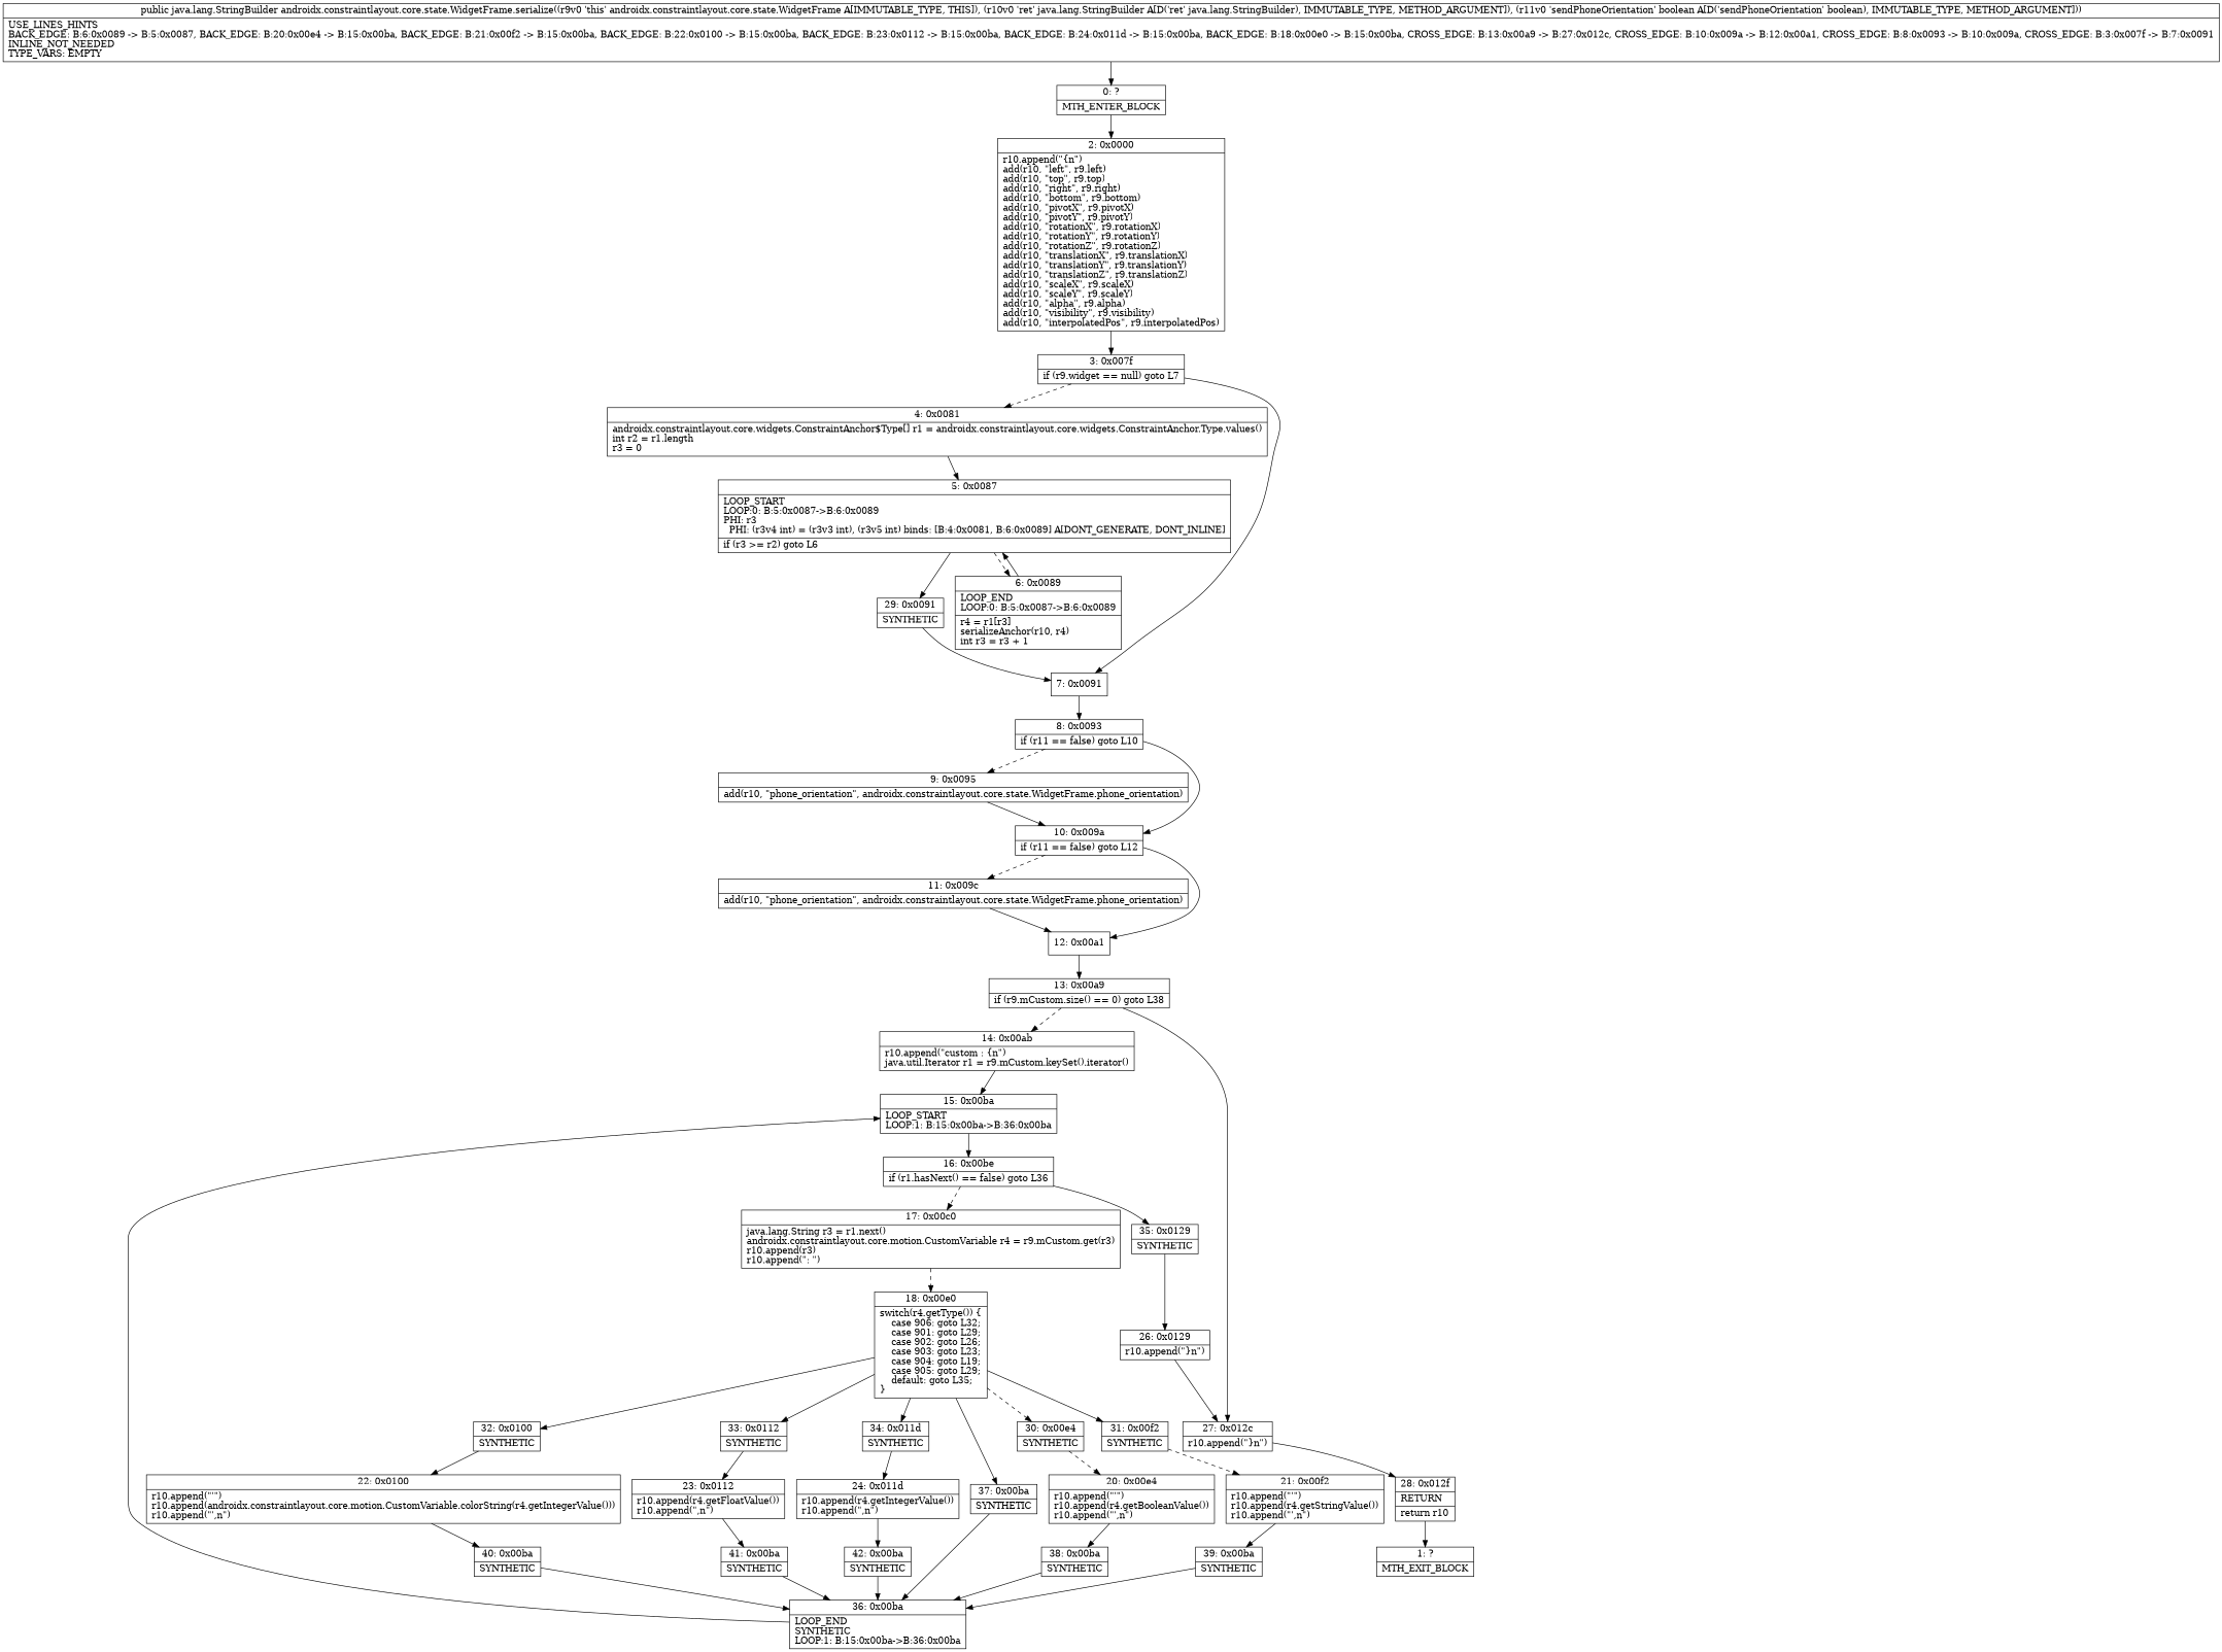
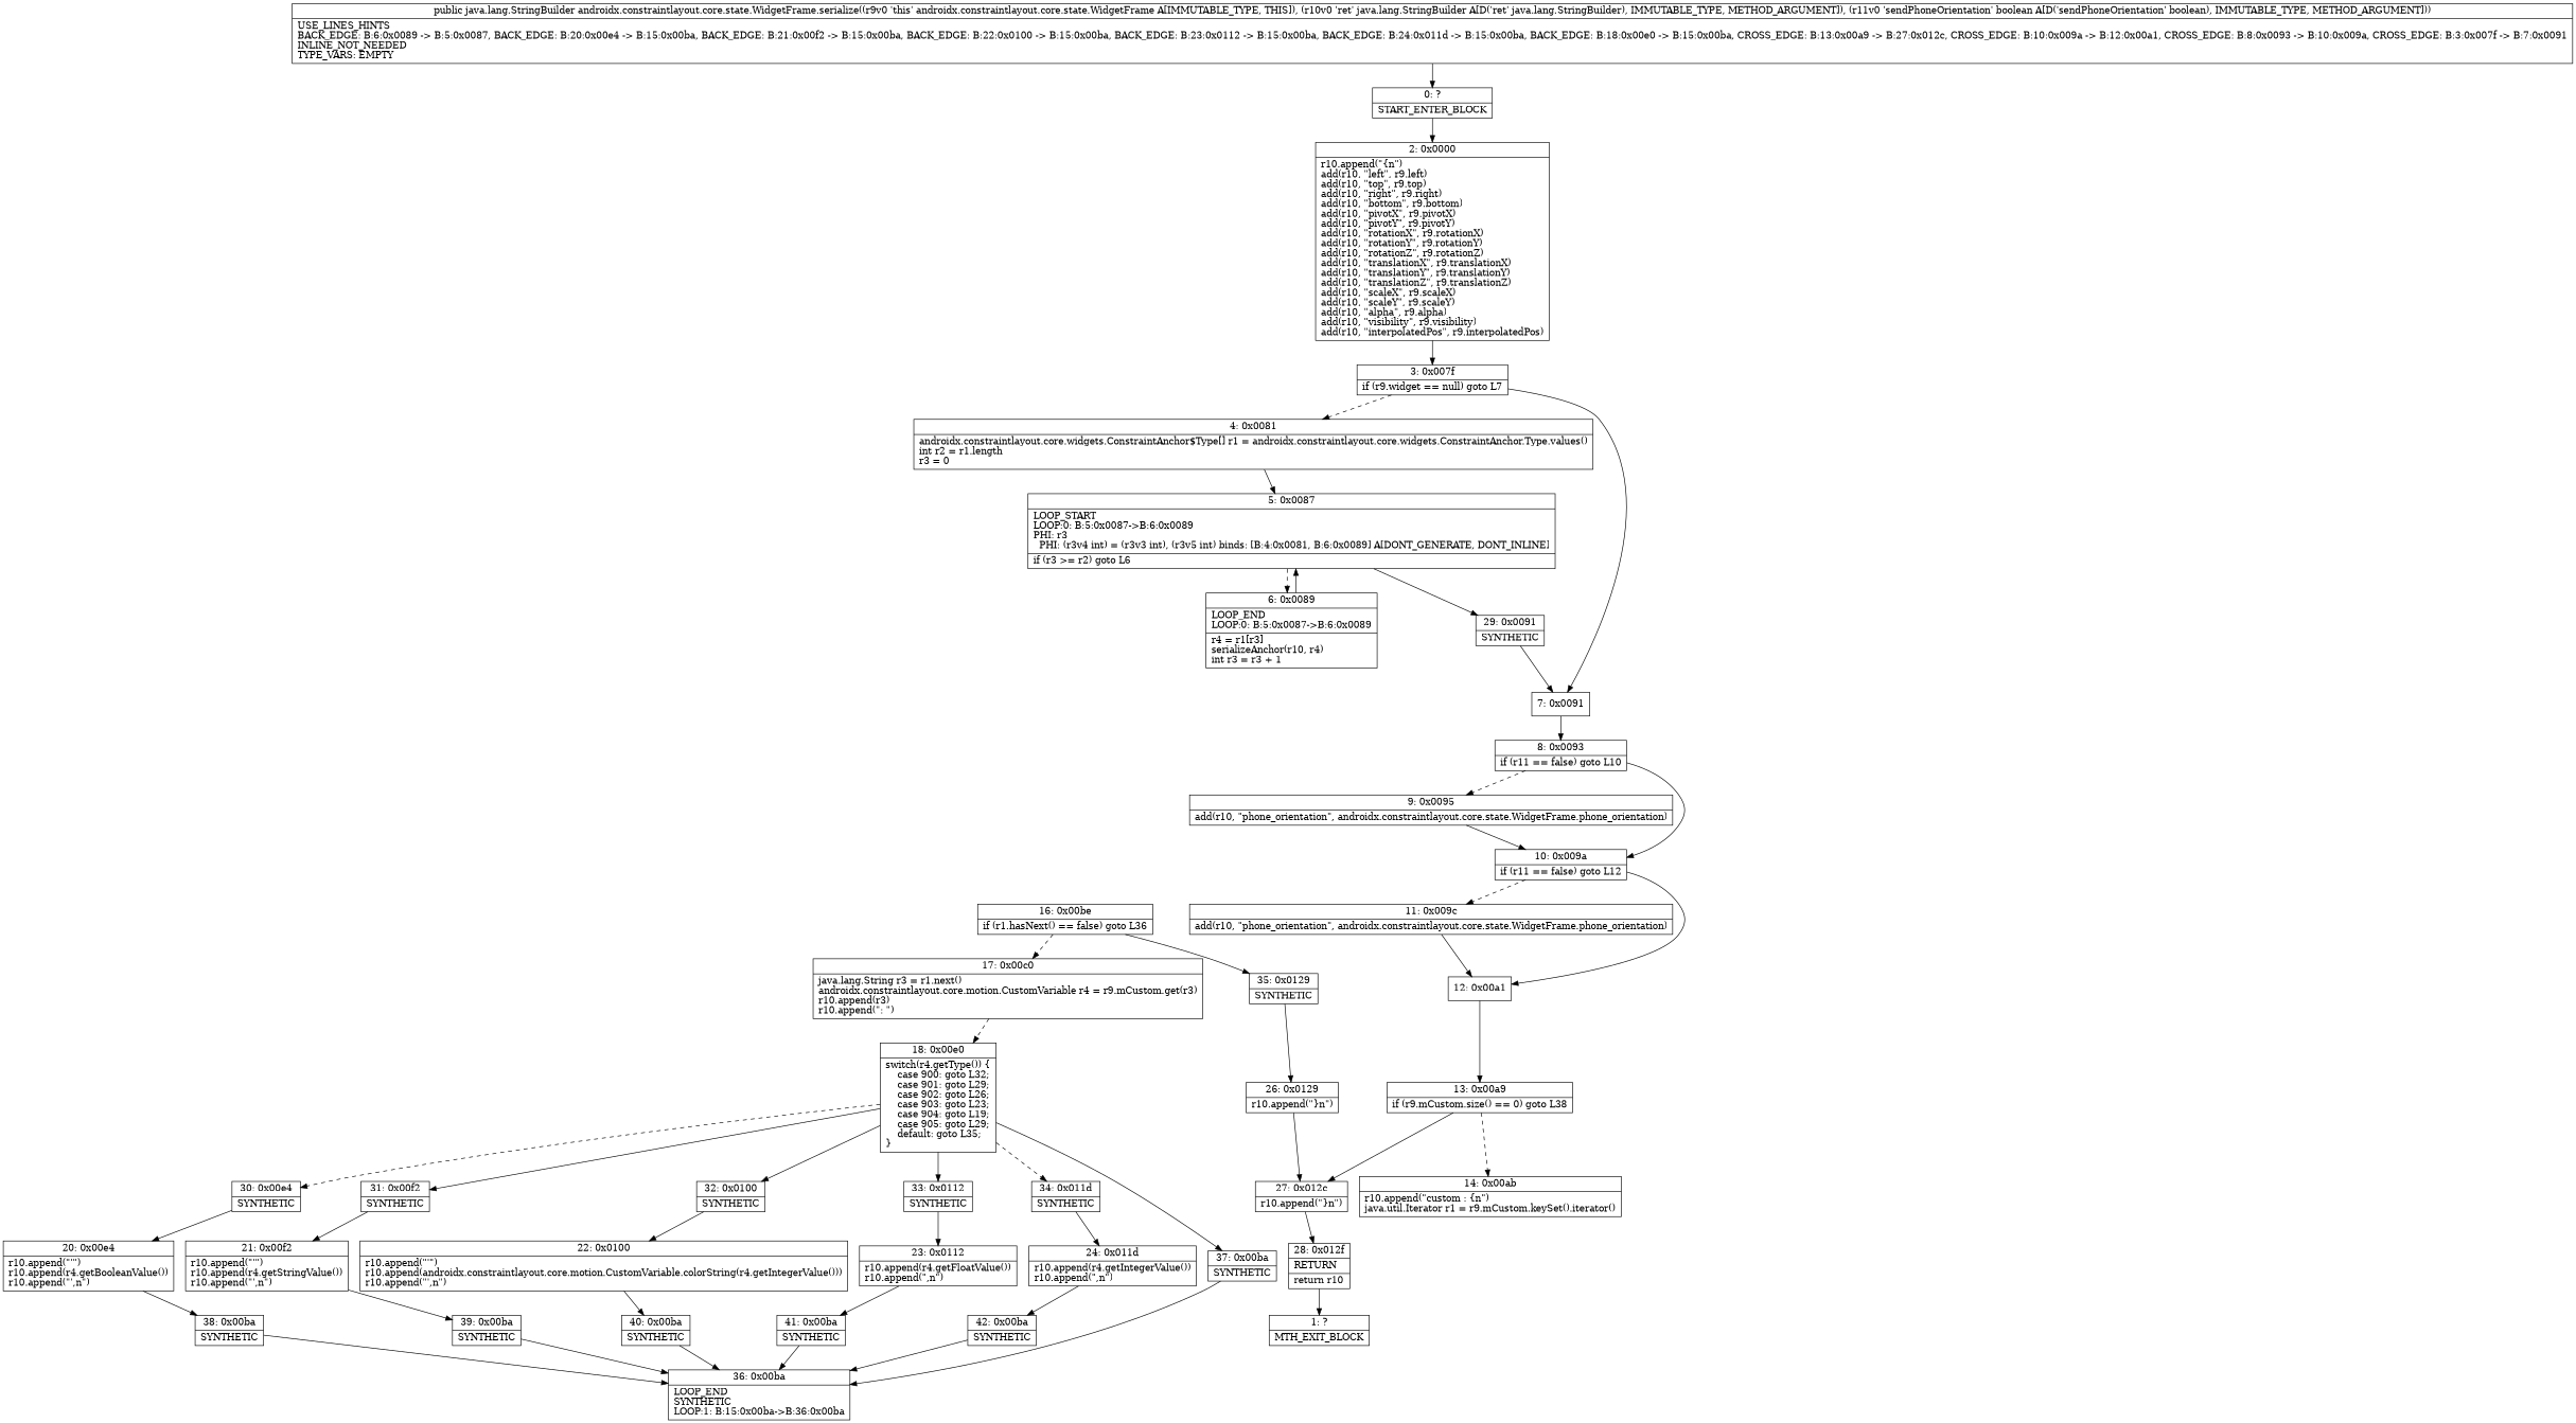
  digraph {
    node [shape=record]
-   n1 [label="{0\:\ ?|MTH_ENTER_BLOCK\l}"]
+   n1 [label="{0\:\ ?|START_ENTER_BLOCK\l}"]
    n2 [label="{2\:\ 0x0000|r10.append(\"\{n\")\ladd(r10, \"left\", r9.left)\ladd(r10, \"top\", r9.top)\ladd(r10, \"right\", r9.right)\ladd(r10, \"bottom\", r9.bottom)\ladd(r10, \"pivotX\", r9.pivotX)\ladd(r10, \"pivotY\", r9.pivotY)\ladd(r10, \"rotationX\", r9.rotationX)\ladd(r10, \"rotationY\", r9.rotationY)\ladd(r10, \"rotationZ\", r9.rotationZ)\ladd(r10, \"translationX\", r9.translationX)\ladd(r10, \"translationY\", r9.translationY)\ladd(r10, \"translationZ\", r9.translationZ)\ladd(r10, \"scaleX\", r9.scaleX)\ladd(r10, \"scaleY\", r9.scaleY)\ladd(r10, \"alpha\", r9.alpha)\ladd(r10, \"visibility\", r9.visibility)\ladd(r10, \"interpolatedPos\", r9.interpolatedPos)\l}"]
    n3 [label="{3\:\ 0x007f|if (r9.widget == null) goto L7\l}"]
    n4 [label="{4\:\ 0x0081|androidx.constraintlayout.core.widgets.ConstraintAnchor$Type[] r1 = androidx.constraintlayout.core.widgets.ConstraintAnchor.Type.values()\lint r2 = r1.length\lr3 = 0\l}"]
    n5 [label="{7\:\ 0x0091}"]
    n6 [label="{5\:\ 0x0087|LOOP_START\lLOOP:0: B:5:0x0087\-\>B:6:0x0089\lPHI: r3 \l  PHI: (r3v4 int) = (r3v3 int), (r3v5 int) binds: [B:4:0x0081, B:6:0x0089] A[DONT_GENERATE, DONT_INLINE]\l|if (r3 \>= r2) goto L6\l}"]
    n7 [label="{8\:\ 0x0093|if (r11 == false) goto L10\l}"]
    n8 [label="{6\:\ 0x0089|LOOP_END\lLOOP:0: B:5:0x0087\-\>B:6:0x0089\l|r4 = r1[r3]\lserializeAnchor(r10, r4)\lint r3 = r3 + 1\l}"]
    n9 [label="{29\:\ 0x0091|SYNTHETIC\l}"]
    n10 [label="{9\:\ 0x0095|add(r10, \"phone_orientation\", androidx.constraintlayout.core.state.WidgetFrame.phone_orientation)\l}"]
    n11 [label="{10\:\ 0x009a|if (r11 == false) goto L12\l}"]
    n12 [label="{11\:\ 0x009c|add(r10, \"phone_orientation\", androidx.constraintlayout.core.state.WidgetFrame.phone_orientation)\l}"]
    n13 [label="{12\:\ 0x00a1}"]
    n14 [label="{13\:\ 0x00a9|if (r9.mCustom.size() == 0) goto L38\l}"]
    n15 [label="{14\:\ 0x00ab|r10.append(\"custom : \{n\")\ljava.util.Iterator r1 = r9.mCustom.keySet().iterator()\l}"]
    n16 [label="{27\:\ 0x012c|r10.append(\"\}n\")\l}"]
-   n17 [label="{15\:\ 0x00ba|LOOP_START\lLOOP:1: B:15:0x00ba\-\>B:36:0x00ba\l}"]
    n18 [label="{28\:\ 0x012f|RETURN\l|return r10\l}"]
    n19 [label="{16\:\ 0x00be|if (r1.hasNext() == false) goto L36\l}"]
    n20 [label="{17\:\ 0x00c0|java.lang.String r3 = r1.next()\landroidx.constraintlayout.core.motion.CustomVariable r4 = r9.mCustom.get(r3)\lr10.append(r3)\lr10.append(\": \")\l}"]
    n21 [label="{35\:\ 0x0129|SYNTHETIC\l}"]
-   n22 [label="{18\:\ 0x00e0|switch(r4.getType()) \{\l    case 906: goto L32;\l    case 901: goto L29;\l    case 902: goto L26;\l    case 903: goto L23;\l    case 904: goto L19;\l    case 905: goto L29;\l    default: goto L35;\l\}\l}"]
+   n22 [label="{18\:\ 0x00e0|switch(r4.getType()) \{\l    case 900: goto L32;\l    case 901: goto L29;\l    case 902: goto L26;\l    case 903: goto L23;\l    case 904: goto L19;\l    case 905: goto L29;\l    default: goto L35;\l\}\l}"]
    n23 [label="{26\:\ 0x0129|r10.append(\"\}n\")\l}"]
    n24 [label="{30\:\ 0x00e4|SYNTHETIC\l}"]
    n25 [label="{31\:\ 0x00f2|SYNTHETIC\l}"]
    n26 [label="{32\:\ 0x0100|SYNTHETIC\l}"]
    n27 [label="{33\:\ 0x0112|SYNTHETIC\l}"]
    n28 [label="{34\:\ 0x011d|SYNTHETIC\l}"]
    n29 [label="{37\:\ 0x00ba|SYNTHETIC\l}"]
    n30 [label="{20\:\ 0x00e4|r10.append(\"'\")\lr10.append(r4.getBooleanValue())\lr10.append(\"',n\")\l}"]
    n31 [label="{21\:\ 0x00f2|r10.append(\"'\")\lr10.append(r4.getStringValue())\lr10.append(\"',n\")\l}"]
    n32 [label="{22\:\ 0x0100|r10.append(\"'\")\lr10.append(androidx.constraintlayout.core.motion.CustomVariable.colorString(r4.getIntegerValue()))\lr10.append(\"',n\")\l}"]
    n33 [label="{23\:\ 0x0112|r10.append(r4.getFloatValue())\lr10.append(\",n\")\l}"]
    n34 [label="{24\:\ 0x011d|r10.append(r4.getIntegerValue())\lr10.append(\",n\")\l}"]
    n35 [label="{36\:\ 0x00ba|LOOP_END\lSYNTHETIC\lLOOP:1: B:15:0x00ba\-\>B:36:0x00ba\l}"]
    n36 [label="{38\:\ 0x00ba|SYNTHETIC\l}"]
    n37 [label="{39\:\ 0x00ba|SYNTHETIC\l}"]
    n38 [label="{40\:\ 0x00ba|SYNTHETIC\l}"]
    n39 [label="{41\:\ 0x00ba|SYNTHETIC\l}"]
    n40 [label="{42\:\ 0x00ba|SYNTHETIC\l}"]
    n41 [label="{1\:\ ?|MTH_EXIT_BLOCK\l}"]
    n42 [label="{public java.lang.StringBuilder androidx.constraintlayout.core.state.WidgetFrame.serialize((r9v0 'this' androidx.constraintlayout.core.state.WidgetFrame A[IMMUTABLE_TYPE, THIS]), (r10v0 'ret' java.lang.StringBuilder A[D('ret' java.lang.StringBuilder), IMMUTABLE_TYPE, METHOD_ARGUMENT]), (r11v0 'sendPhoneOrientation' boolean A[D('sendPhoneOrientation' boolean), IMMUTABLE_TYPE, METHOD_ARGUMENT]))  | USE_LINES_HINTS\lBACK_EDGE: B:6:0x0089 \-\> B:5:0x0087, BACK_EDGE: B:20:0x00e4 \-\> B:15:0x00ba, BACK_EDGE: B:21:0x00f2 \-\> B:15:0x00ba, BACK_EDGE: B:22:0x0100 \-\> B:15:0x00ba, BACK_EDGE: B:23:0x0112 \-\> B:15:0x00ba, BACK_EDGE: B:24:0x011d \-\> B:15:0x00ba, BACK_EDGE: B:18:0x00e0 \-\> B:15:0x00ba, CROSS_EDGE: B:13:0x00a9 \-\> B:27:0x012c, CROSS_EDGE: B:10:0x009a \-\> B:12:0x00a1, CROSS_EDGE: B:8:0x0093 \-\> B:10:0x009a, CROSS_EDGE: B:3:0x007f \-\> B:7:0x0091\lINLINE_NOT_NEEDED\lTYPE_VARS: EMPTY\l}"]
    n1 -> n2
    n2 -> n3
    n3 -> n4 [style=dashed]
    n3 -> n5
    n4 -> n6
    n5 -> n7
    n6 -> n8 [style=dashed]
    n6 -> n9
    n7 -> n10 [style=dashed]
    n7 -> n11
    n8 -> n6
    n9 -> n5
    n10 -> n11
    n11 -> n12 [style=dashed]
    n11 -> n13
    n12 -> n13
    n13 -> n14
    n14 -> n15 [style=dashed]
    n14 -> n16
-   n15 -> n17
    n16 -> n18
-   n17 -> n19
    n18 -> n41
    n19 -> n20 [style=dashed]
    n19 -> n21
    n20 -> n22 [style=dashed]
    n21 -> n23
    n22 -> n24 [style=dashed]
    n22 -> n25
    n22 -> n26
    n22 -> n27
-   n22 -> n28
+   n22 -> n28 [style=dashed]
    n22 -> n29
    n23 -> n16
-   n24 -> n30 [style=dashed]
-   n25 -> n31 [style=dashed]
+   n24 -> n30
+   n25 -> n31
    n26 -> n32
    n27 -> n33
    n28 -> n34
    n29 -> n35
    n30 -> n36
    n31 -> n37
    n32 -> n38
    n33 -> n39
    n34 -> n40
-   n35 -> n17
    n36 -> n35
    n37 -> n35
    n38 -> n35
    n39 -> n35
    n40 -> n35
    n42 -> n1
  }
